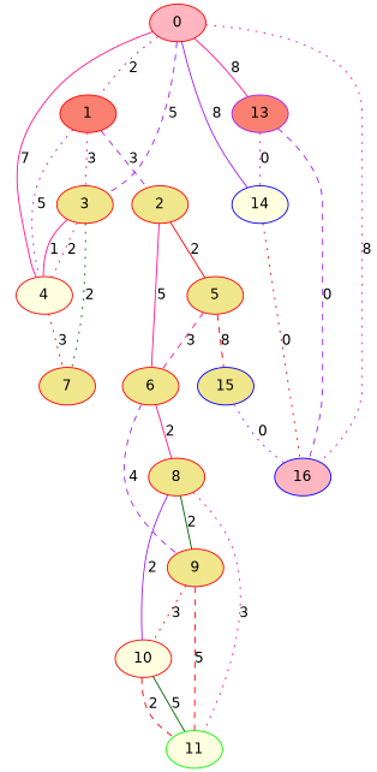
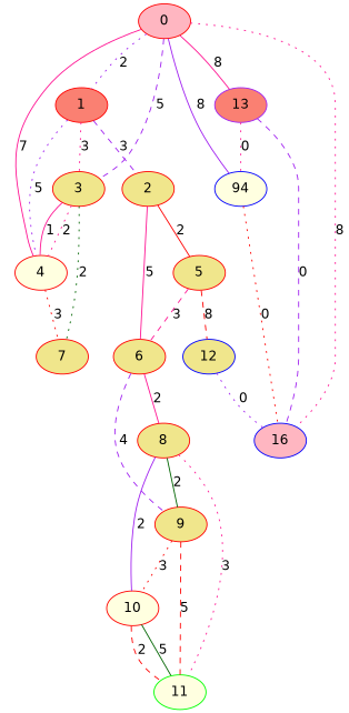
  graph {
    fontname="DejaVu Sans"
    node [color=red fillcolor=khaki fontname="DejaVu Sans" style=filled weight=1]
    edge [color=deeppink fontname="DejaVu Sans" style=dotted]
    0 [fillcolor=lightpink]
    1 [fillcolor=salmon]
    3
    4 [fillcolor=lightyellow]
    13 [color=purple fillcolor=salmon weight=4]
-   14 [color=blue fillcolor=lightyellow weight=3]
+   14 [color=blue fillcolor=lightyellow weight=3 label=94]
    16 [color=blue fillcolor=lightpink weight=3]
    2
    7
    5
    6
-   15 [color=blue weight=3]
+   15 [color=blue weight=3 label=12]
    8
    9
    10 [fillcolor=lightyellow]
    11 [color=green fillcolor=lightyellow weight=2]
    0 -- 1 [color=purple label=2]
    0 -- 3 [color=purple label=5 style=dashed]
    0 -- 4 [label=7 style=solid]
    0 -- 13 [label=8 style=solid]
    0 -- 14 [color=purple label=8 style=solid]
    0 -- 16 [label=8]
    1 -- 3 [label=3]
    1 -- 4 [color=purple label=5]
    1 -- 2 [color=purple label=3 style=dashed]
    3 -- 4 [label=2]
    3 -- 4 [label=1 style=solid]
    3 -- 7 [color=darkgreen label=2]
    4 -- 7 [color=red label=3]
    13 -- 14 [label=0]
    13 -- 16 [color=purple label=0 style=dashed]
    14 -- 16 [color=red label=0]
    2 -- 5 [color=red label=2 style=solid]
    2 -- 6 [label=5 style=solid]
    5 -- 6 [label=3 style=dashed]
    5 -- 15 [color=red label=8 style=dashed]
    6 -- 8 [label=2 style=solid]
    6 -- 9 [color=purple label=4 style=dashed]
    15 -- 16 [color=purple label=0]
    8 -- 9 [color=darkgreen label=2 style=solid]
    8 -- 10 [color=purple label=2 style=solid]
    8 -- 11 [label=3]
    9 -- 10 [color=red label=3]
    9 -- 11 [color=red label=5 style=dashed]
    10 -- 11 [color=red label=2 style=dashed]
    10 -- 11 [color=darkgreen label=5 style=solid]
  }
